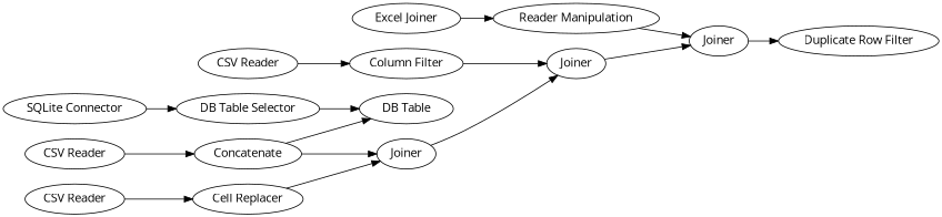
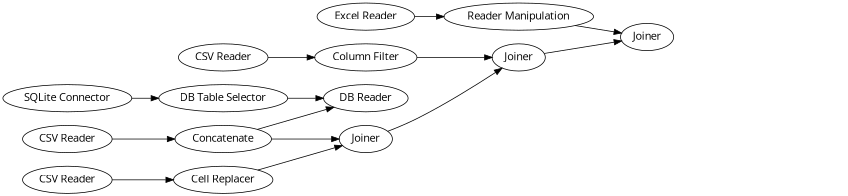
  digraph {
    fontname="Open Sans"
    rankdir=LR
    node [fontname="Open Sans"]
    edge [fontname="Open Sans"]
    n1 [label="Cell Replacer"]
    n2 [label=Joiner]
    n3 [label=Joiner]
    n4 [label=Concatenate]
-   n5 [label="DB Table"]
+   n5 [label="DB Reader"]
    n6 [label=Joiner]
    n7 [label="CSV Reader"]
    n8 [label="Column Filter"]
-   n9 [label="Duplicate Row Filter"]
    n10 [label="Reader Manipulation"]
    n11 [label="CSV Reader"]
    n12 [label="DB Table Selector"]
    n13 [label="CSV Reader"]
-   n14 [label="Excel Joiner"]
+   n14 [label="Excel Reader"]
    n15 [label="SQLite Connector"]
    n1 -> n2
    n2 -> n3
    n3 -> n6
    n4 -> n2
    n4 -> n5
-   n6 -> n9
    n7 -> n8
    n8 -> n3
    n10 -> n6
    n11 -> n4
    n12 -> n5
    n13 -> n1
    n14 -> n10
    n15 -> n12
  }
